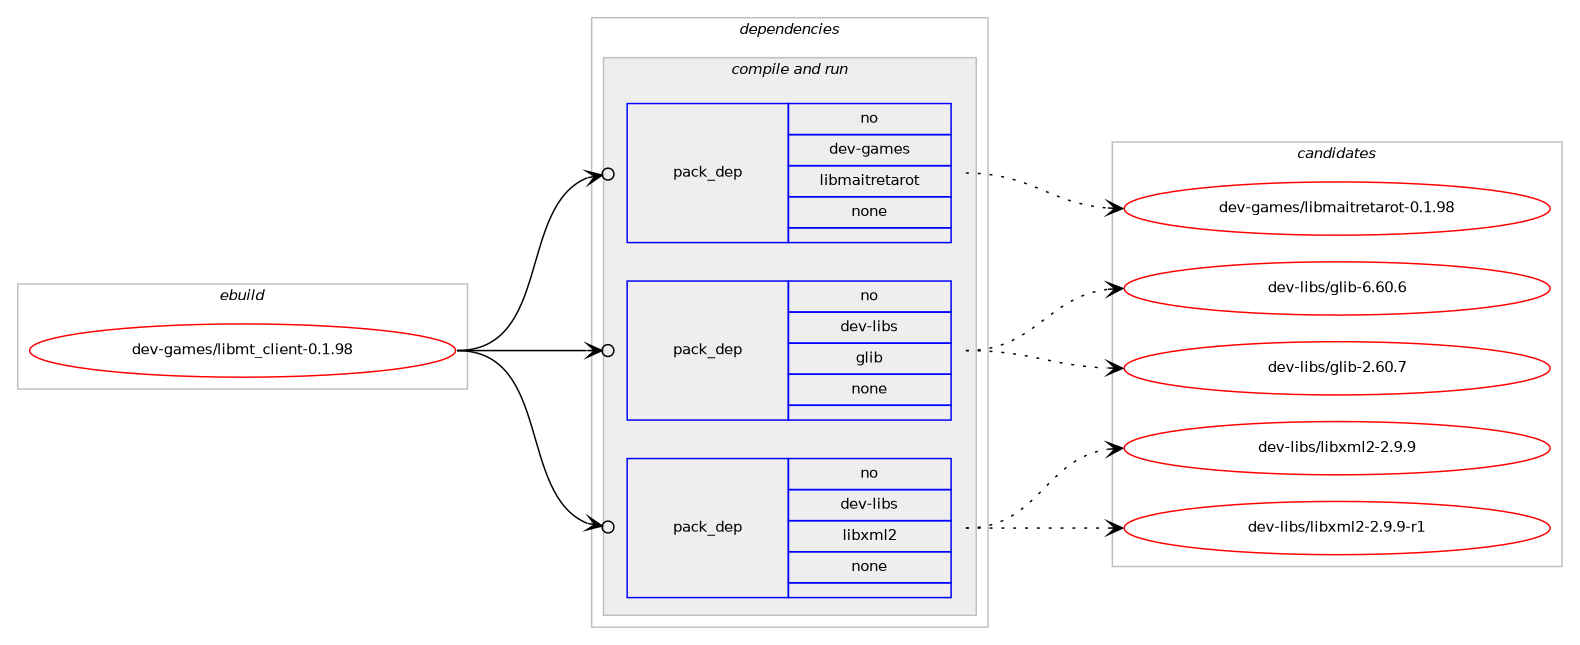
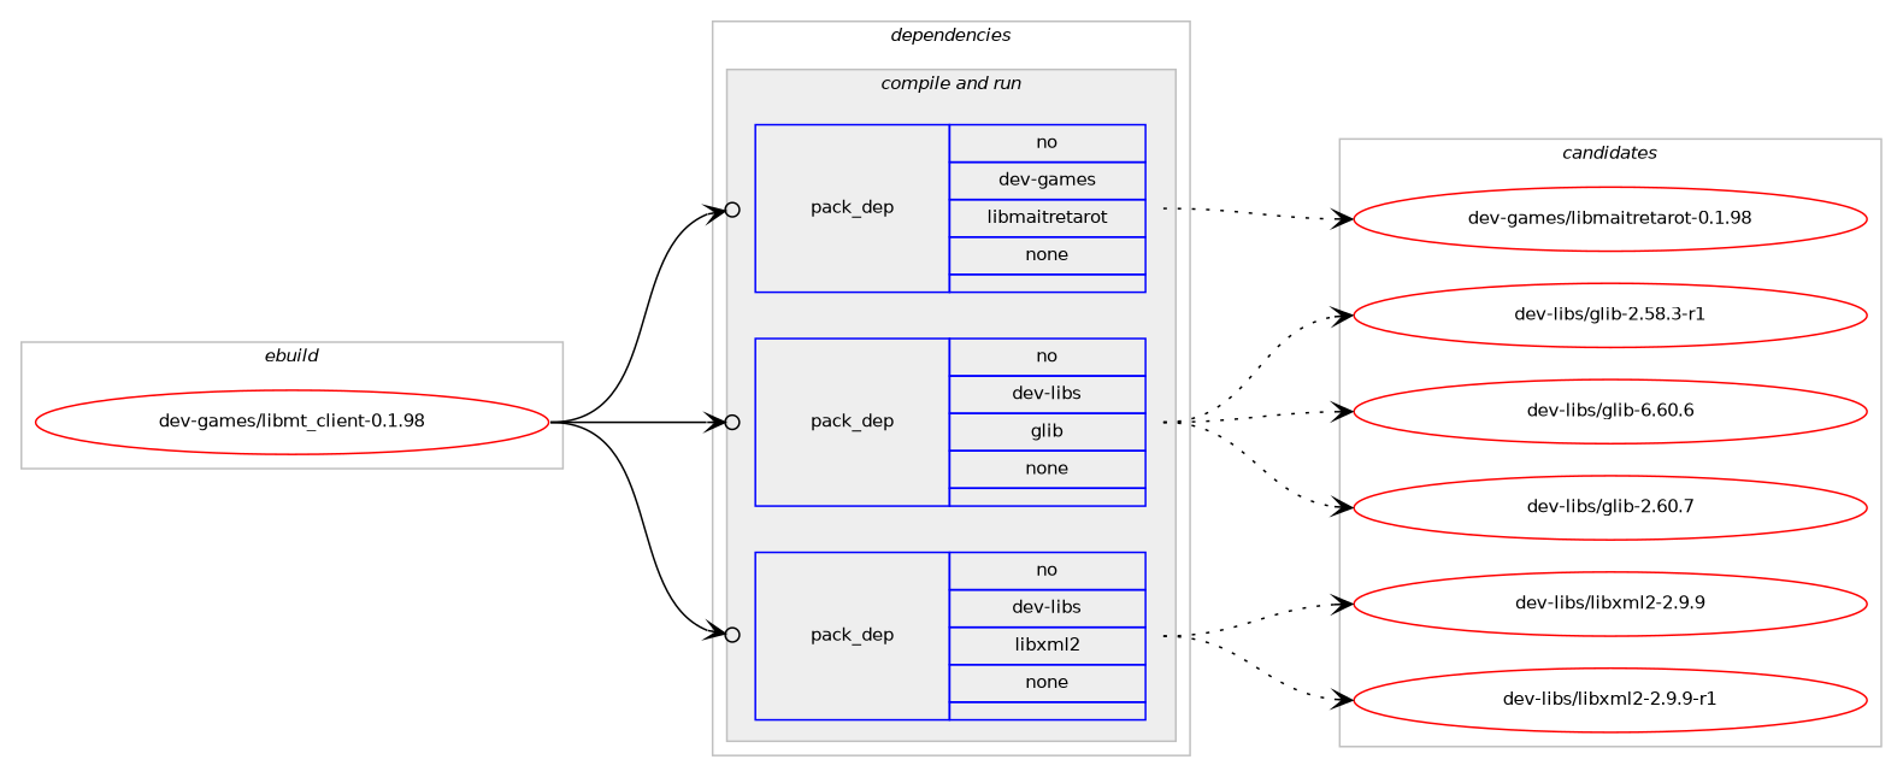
  digraph {
    compound=true
    concentrate=true
    fontname=Helvetica
    fontsize=10
    newrank=true
    rankdir=LR
    ranksep=1.5
    node [color=red fontname=Helvetica fontsize=10]
    edge [arrowhead=vee headport=w style=dotted tailport=e weight=100]
    n1 [label="dev-games/libmt_client-0.1.98" width=4]
    n2 [color=blue label=<<TABLE BORDER="0" CELLBORDER="1" CELLSPACING="0" CELLPADDING="4" WIDTH="220"><TR><TD ROWSPAN="6" CELLPADDING="30">pack_dep</TD></TR><TR><TD WIDTH="110">no</TD></TR><TR><TD>dev-games</TD></TR><TR><TD>libmaitretarot</TD></TR><TR><TD>none</TD></TR><TR><TD></TD></TR></TABLE>> shape=none]
    n3 [color=blue label=<<TABLE BORDER="0" CELLBORDER="1" CELLSPACING="0" CELLPADDING="4" WIDTH="220"><TR><TD ROWSPAN="6" CELLPADDING="30">pack_dep</TD></TR><TR><TD WIDTH="110">no</TD></TR><TR><TD>dev-libs</TD></TR><TR><TD>glib</TD></TR><TR><TD>none</TD></TR><TR><TD></TD></TR></TABLE>> shape=none]
    n4 [color=blue label=<<TABLE BORDER="0" CELLBORDER="1" CELLSPACING="0" CELLPADDING="4" WIDTH="220"><TR><TD ROWSPAN="6" CELLPADDING="30">pack_dep</TD></TR><TR><TD WIDTH="110">no</TD></TR><TR><TD>dev-libs</TD></TR><TR><TD>libxml2</TD></TR><TR><TD>none</TD></TR><TR><TD></TD></TR></TABLE>> shape=none]
    n5 [label="dev-games/libmaitretarot-0.1.98" width=4]
+   n6 [label="dev-libs/glib-2.58.3-r1" width=4]
    n7 [label="dev-libs/glib-6.60.6" width=4]
    n8 [label="dev-libs/glib-2.60.7" width=4]
    n9 [label="dev-libs/libxml2-2.9.9" width=4]
    n10 [label="dev-libs/libxml2-2.9.9-r1" width=4]
    subgraph cluster_1 {
      color=gray
      label=<<i>ebuild</i>>
      rank=same
      n1
    }
    subgraph cluster_2 {
      color=gray
      label=<<i>dependencies</i>>
      subgraph cluster_3 {
        color=gray
        fillcolor="#eeeeee"
        label=<<i>compile</i>>
        style=filled
      }
      subgraph cluster_4 {
        color=gray
        fillcolor="#eeeeee"
        label=<<i>compile and run</i>>
        style=filled
        subgraph sub_5 {
          color=gray
          fillcolor="#eeeeee"
          label=<<i>compile and run</i>>
          style=filled
          n2
        }
        subgraph sub_6 {
          color=gray
          fillcolor="#eeeeee"
          label=<<i>compile and run</i>>
          style=filled
          n3
        }
        subgraph sub_7 {
          color=gray
          fillcolor="#eeeeee"
          label=<<i>compile and run</i>>
          style=filled
          n4
        }
      }
      subgraph cluster_8 {
        color=gray
        fillcolor="#eeeeee"
        label=<<i>run</i>>
        style=filled
      }
    }
    subgraph cluster_9 {
      color=gray
      label=<<i>candidates</i>>
      rank=same
      subgraph sub_10 {
        color=black
        label=<<i>candidates</i>>
        nodesep=1
        rank=same
        n5
      }
      subgraph sub_11 {
        color=black
        label=<<i>candidates</i>>
        nodesep=1
        rank=same
+       n6
        n7
        n8
      }
      subgraph sub_12 {
        color=black
        label=<<i>candidates</i>>
        nodesep=1
        rank=same
        n9
        n10
      }
    }
    n1 -> n2 [arrowhead=odotvee style=solid weight=20]
    n1 -> n3 [arrowhead=odotvee style=solid weight=20]
    n1 -> n4 [arrowhead=odotvee style=solid weight=20]
    n2 -> n5
+   n3 -> n6
    n3 -> n7
    n3 -> n8
    n4 -> n9
    n4 -> n10
  }
